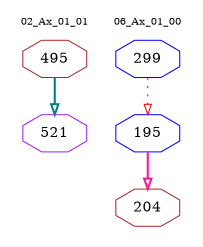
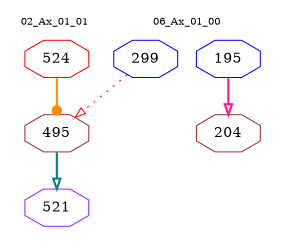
  digraph {
    node [color=brown shape=octagon]
    edge [arrowhead=onormal style=bold]
+   n1 [color=red label=524]
    n2 [label=495]
    n3 [color=purple label=521]
    n4 [color=blue label=299]
    n5 [color=blue label=195]
    n6 [label=204]
    subgraph cluster_1 {
      color=white
      fontsize=10
      label="02_Ax_01_01"
+     n1
      n2
      n3
    }
    subgraph cluster_2 {
      color=white
      fontsize=10
      label="06_Ax_01_00"
      n4
      n5
      n6
    }
+   n1 -> n2 [arrowhead=dot color=darkorange]
    n2 -> n3 [color=teal]
-   n4 -> n5 [color=red style=dotted]
+   n4 -> n2 [color=red style=dotted]
    n5 -> n6 [color=deeppink]
  }
